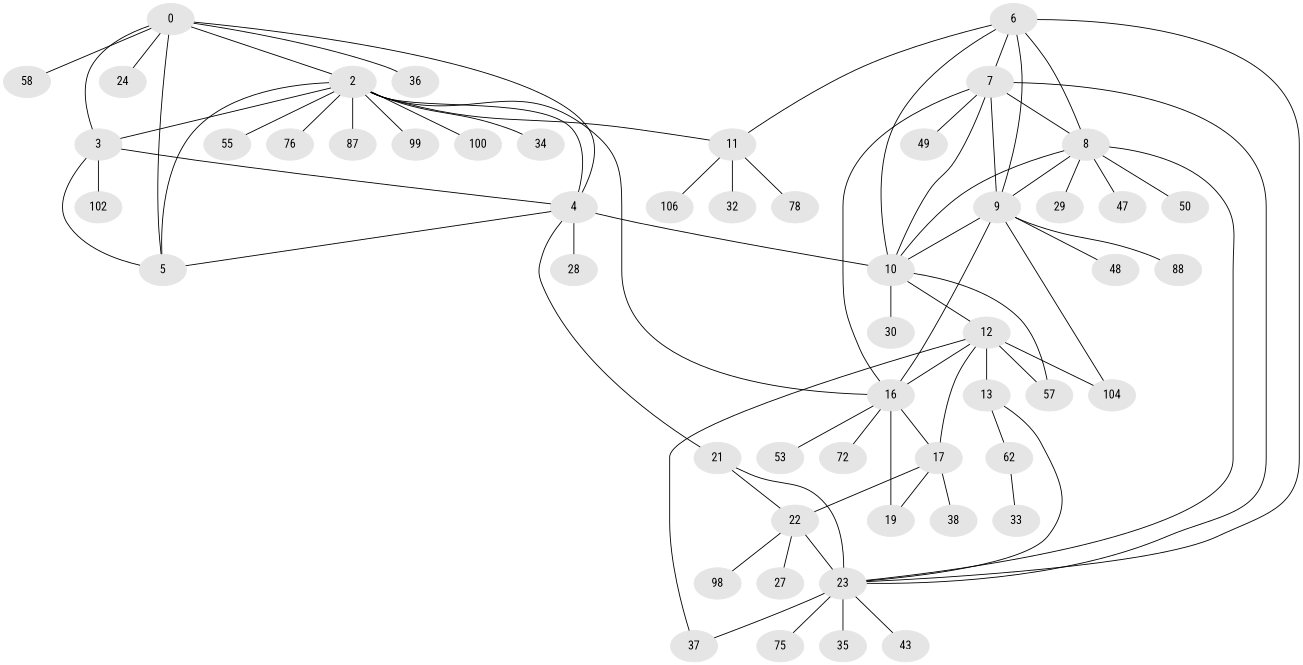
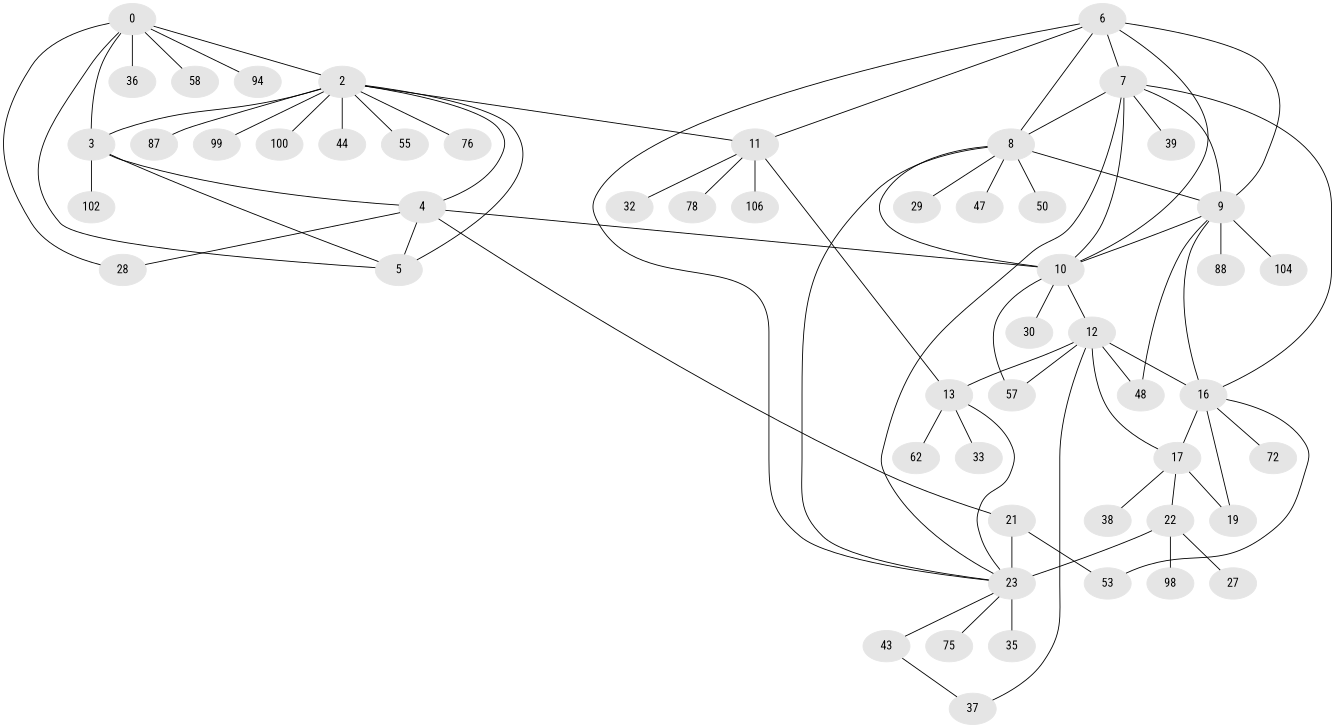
  graph {
    fontname="Roboto Condensed"
    node [color=gray90 fontname="Roboto Condensed" style=filled]
    edge [fontname="Roboto Condensed"]
    n1 [label=0 super="+31+46"]
    2
    3
    4
    5 [super="+63+65"]
    36
    58
-   94 [label=24]
+   94
    11 [super="+14"]
    16 [super="+18+82+101+59+60"]
-   44 [super="+54" label=34]
+   44 [super="+54"]
    55
    76
    87
    99
    100
    102
    10 [super="+34+41+103+69"]
    21 [super="+96"]
    28 [super="+95"]
    13
    32 [super="+68+105"]
    78
    106
    17 [super="+97+70+20"]
    19
    53
    72
    12 [super="+81+66+77+83+15"]
    30
    57
    23 [super="+42+26+40+24+67+64+79+80+84+86+91+92"]
    22
    6 [super="+49+45+52"]
    7 [super="+85+74"]
    8
    9
-   39 [label=49]
+   39
    29
    47
    50
    48
    88
    104
    37 [super="+61"]
    35
    43
    75
    33
    62
    38
    27
    98
    n1 -- 2
    n1 -- 3
-   n1 -- 4
+   n1 -- 28
    n1 -- 5
    n1 -- 36
    n1 -- 58
    n1 -- 94
    2 -- 3
    2 -- 4
    2 -- 5
    2 -- 11
-   2 -- 16
    2 -- 44
    2 -- 55
    2 -- 76
    2 -- 87
    2 -- 99
    2 -- 100
    3 -- 4
    3 -- 5
    3 -- 102
    4 -- 5
    4 -- 10
    4 -- 21
    4 -- 28
+   11 -- 13 [weight=2]
    11 -- 32
    11 -- 78
    11 -- 106
    16 -- 17 [weight=4]
    16 -- 19 [weight=2]
    16 -- 53
    16 -- 72
    10 -- 12
    10 -- 30
    10 -- 57
    21 -- 23 [weight=3]
-   21 -- 22
+   21 -- 53
    13 -- 23
-   62 -- 33
+   13 -- 33
    13 -- 62
    17 -- 19 [weight=2]
    17 -- 22
    17 -- 38
    12 -- 16
    12 -- 13 [weight=2]
    12 -- 17
    12 -- 57
-   12 -- 104
+   12 -- 48
    12 -- 37
-   23 -- 37
+   43 -- 37
    23 -- 35
    23 -- 43
    23 -- 75
    22 -- 23 [weight=3]
    22 -- 27
    22 -- 98
    6 -- 11
    6 -- 10
    6 -- 23
    6 -- 7
    6 -- 8
    6 -- 9
    7 -- 16
    7 -- 10
    7 -- 23
    7 -- 8
    7 -- 9
    7 -- 39
    8 -- 10
    8 -- 23
    8 -- 9
    8 -- 29
    8 -- 47
    8 -- 50
    9 -- 16
    9 -- 10
    9 -- 48
    9 -- 88
    9 -- 104
  }
